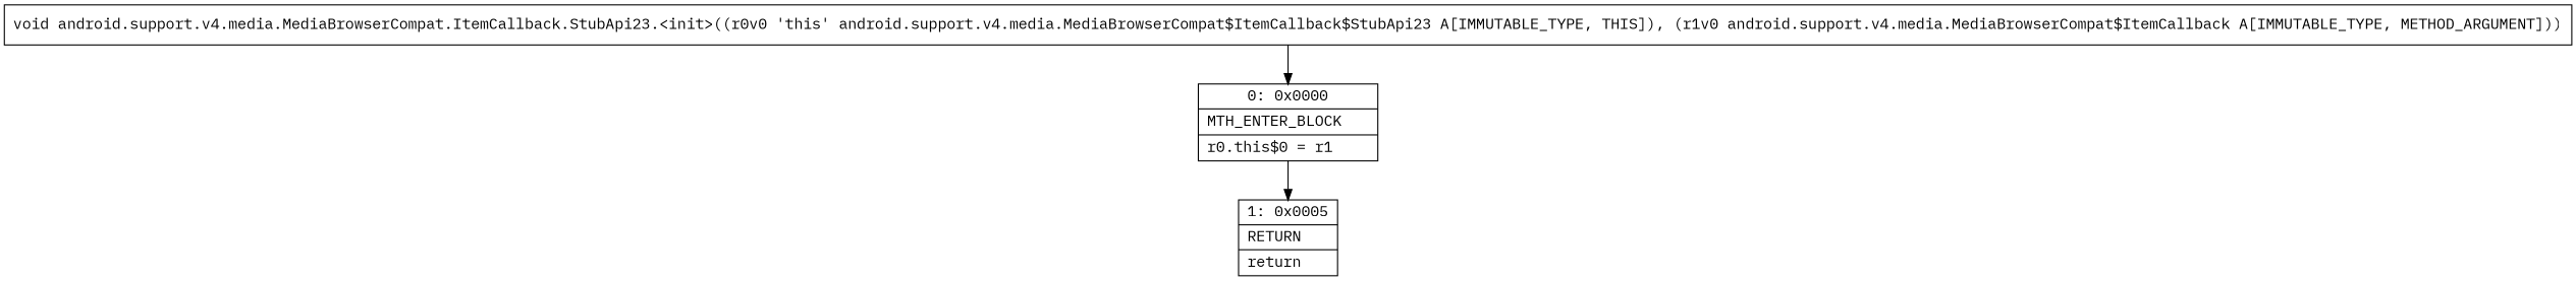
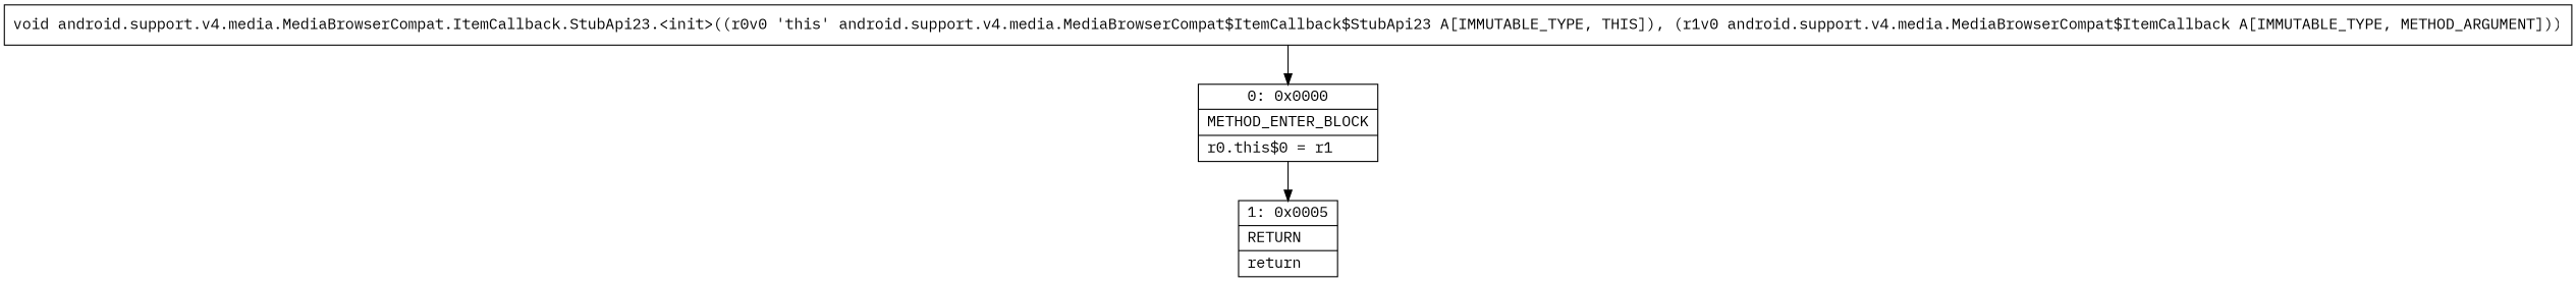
  digraph {
    fontname="IBM Plex Mono"
    node [shape=record fontname="IBM Plex Mono"]
    edge [fontname="IBM Plex Mono"]
-   n1 [label="{0\:\ 0x0000|MTH_ENTER_BLOCK\l|r0.this$0 = r1\l}"]
+   n1 [label="{0\:\ 0x0000|METHOD_ENTER_BLOCK\l|r0.this$0 = r1\l}"]
    n2 [label="{1\:\ 0x0005|RETURN\l|return\l}"]
    n3 [label="{void android.support.v4.media.MediaBrowserCompat.ItemCallback.StubApi23.\<init\>((r0v0 'this' android.support.v4.media.MediaBrowserCompat$ItemCallback$StubApi23 A[IMMUTABLE_TYPE, THIS]), (r1v0 android.support.v4.media.MediaBrowserCompat$ItemCallback A[IMMUTABLE_TYPE, METHOD_ARGUMENT])) }"]
    n1 -> n2
    n3 -> n1
  }
